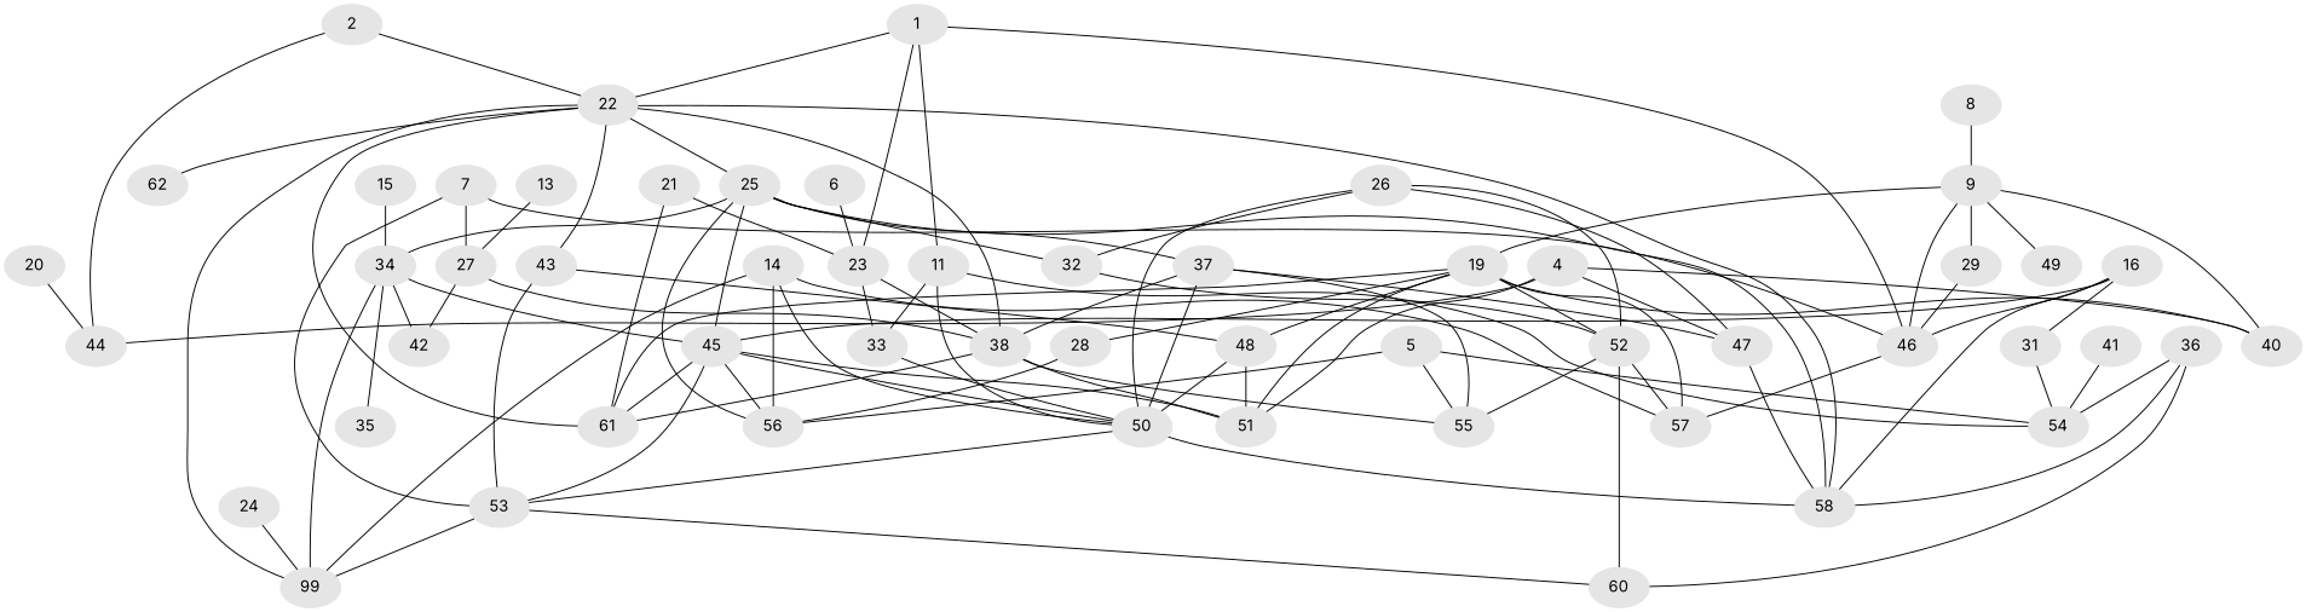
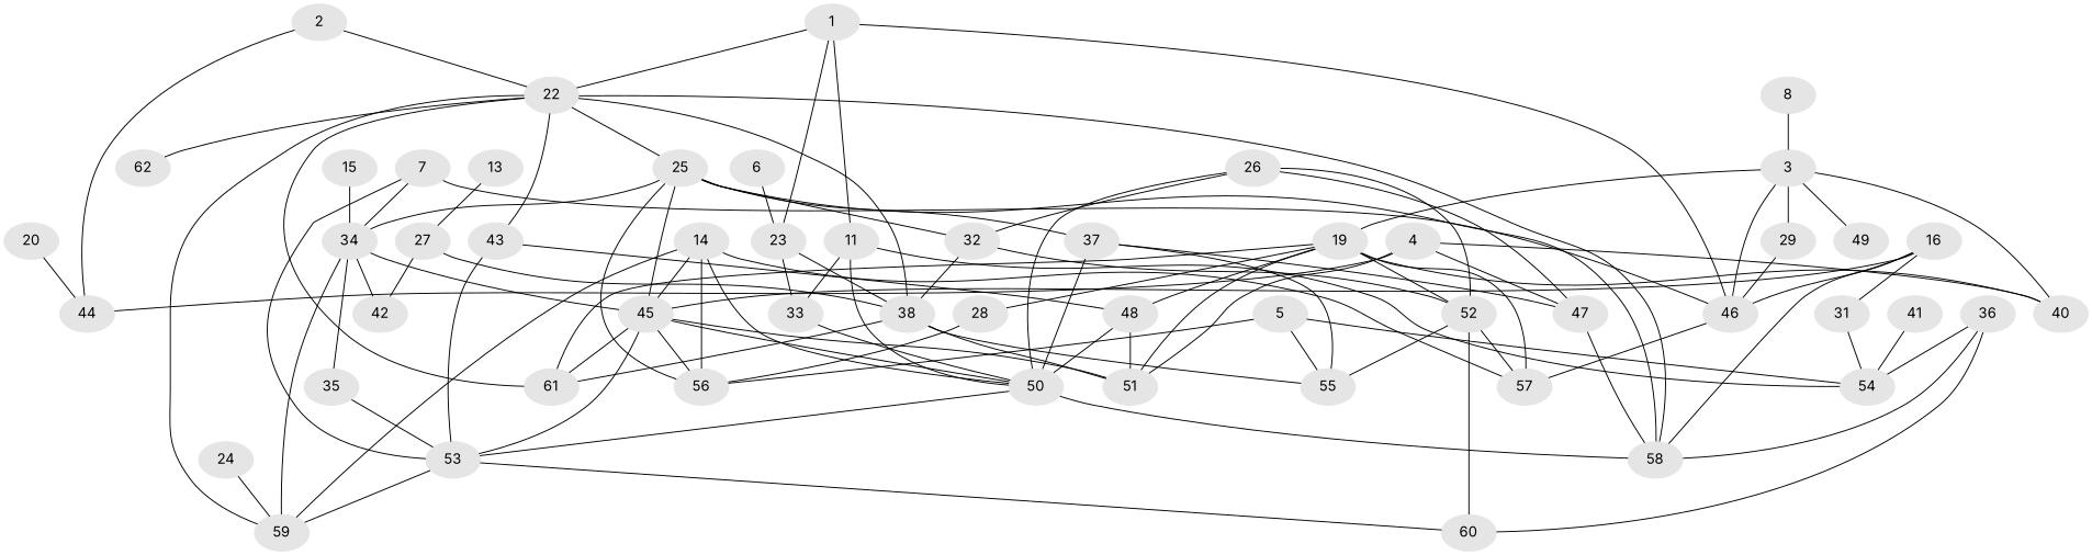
  graph {
    fontname=Inter
    node [color=gray90 fontname=Inter style=filled]
    edge [fontname=Inter weight=1.0]
    1
    11
    22
    23
    46
    54
    33
    50
-   59 [label=99]
+   59
    58
    61
    25
    38
    43
    62
    57
    2
    44
    4
    40
    47
    51
    5
    55
    56
    6
    7
    27
    53
    42
    60
    8
-   9
+   9 [label=3]
    19
    29
    49
    28
    48
    52
    31
    13
    14
    45
    15
    34
    35
    16
    20
-   21
    32
    37
    24
    26
    36
    41
    1 -- 11
    1 -- 22
    1 -- 23
    1 -- 46
    11 -- 54
    11 -- 33
    11 -- 50
    22 -- 59
    22 -- 58
    22 -- 61
    22 -- 25
    22 -- 38
    22 -- 43
    22 -- 62
    23 -- 33
    23 -- 38
    46 -- 57
    33 -- 50
    50 -- 58
    50 -- 53
    25 -- 58
    25 -- 56
    25 -- 45
    25 -- 34
    25 -- 32
    25 -- 37
    38 -- 61
    38 -- 51
    38 -- 55
    43 -- 53
    43 -- 48
    2 -- 22
    2 -- 44
    4 -- 44
    4 -- 40
    4 -- 47
    4 -- 51
    47 -- 58
    5 -- 54
    5 -- 55
    5 -- 56
    6 -- 23
    7 -- 46
-   7 -- 27
+   7 -- 34
    7 -- 53
    27 -- 38
    27 -- 42
    53 -- 59
    53 -- 60
    8 -- 9
    9 -- 46
    9 -- 40
    9 -- 19
    9 -- 29
    9 -- 49
    19 -- 61
    19 -- 57 [weight=2.0]
    19 -- 40
    19 -- 51
    19 -- 28
    19 -- 48
    19 -- 52
    29 -- 46
    28 -- 56
    48 -- 50 [weight=2.0]
    48 -- 51
    52 -- 57
    52 -- 55
    52 -- 60
    31 -- 54
    13 -- 27
    14 -- 50
    14 -- 59
    14 -- 57
    14 -- 56
+   14 -- 45
    45 -- 50
    45 -- 61
    45 -- 51
    45 -- 56
    45 -- 53
    15 -- 34
    34 -- 59
    34 -- 42
    34 -- 45
    34 -- 35
+   35 -- 53
    16 -- 46
    16 -- 58
    16 -- 31
    16 -- 45
    20 -- 44
-   21 -- 23
-   21 -- 61
-   37 -- 38
+   32 -- 38
    32 -- 52
    37 -- 50 [weight=2.0]
    37 -- 47
    37 -- 55
    24 -- 59
    26 -- 50
    26 -- 47
    26 -- 52
    26 -- 32
    36 -- 54
    36 -- 58
    36 -- 60
    41 -- 54 [weight=2.0]
  }
